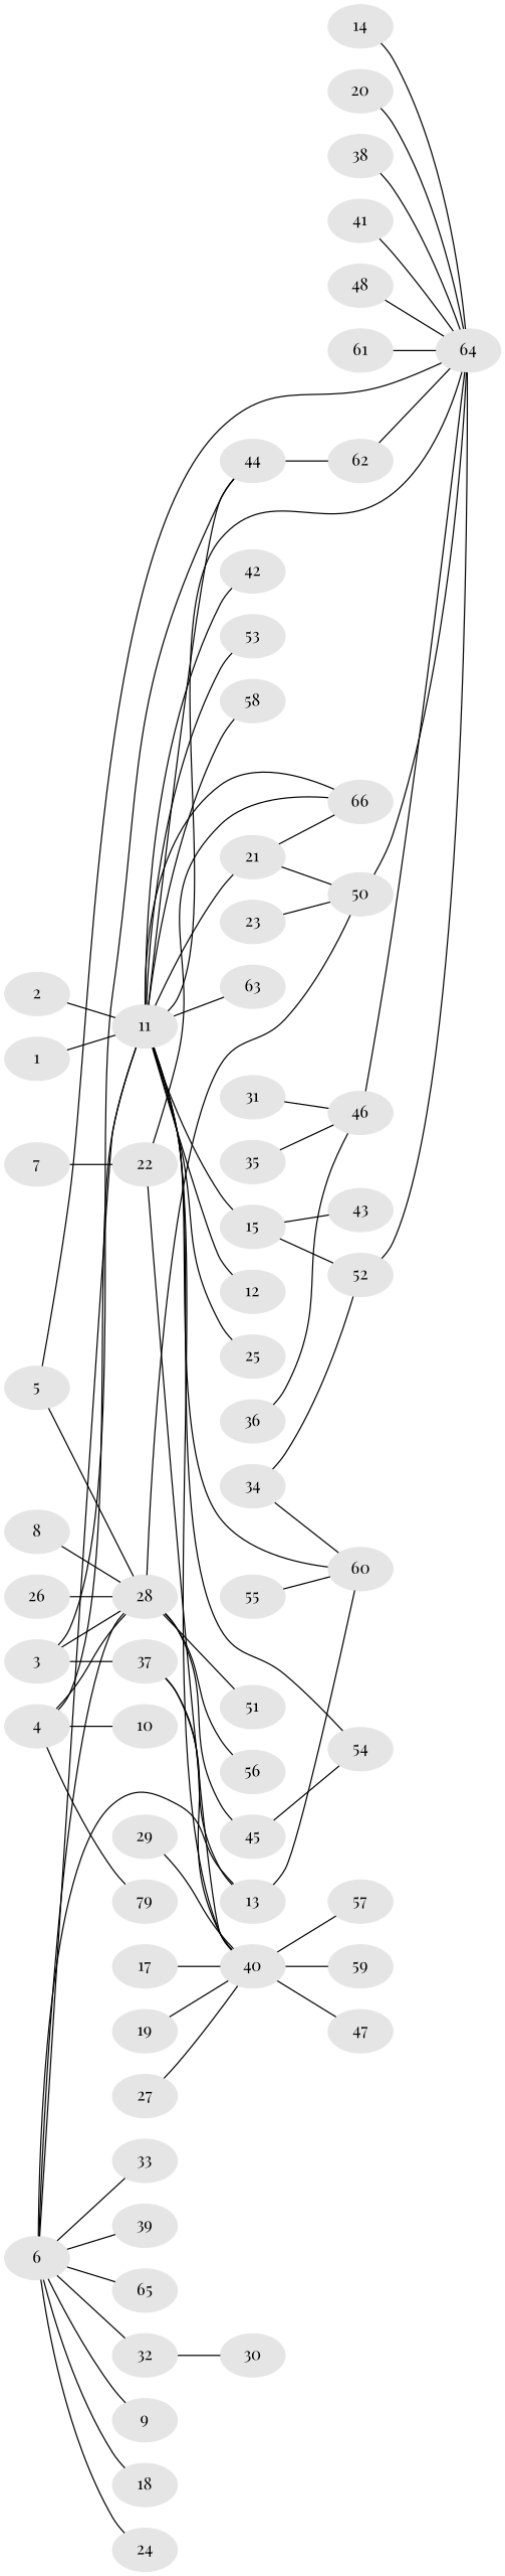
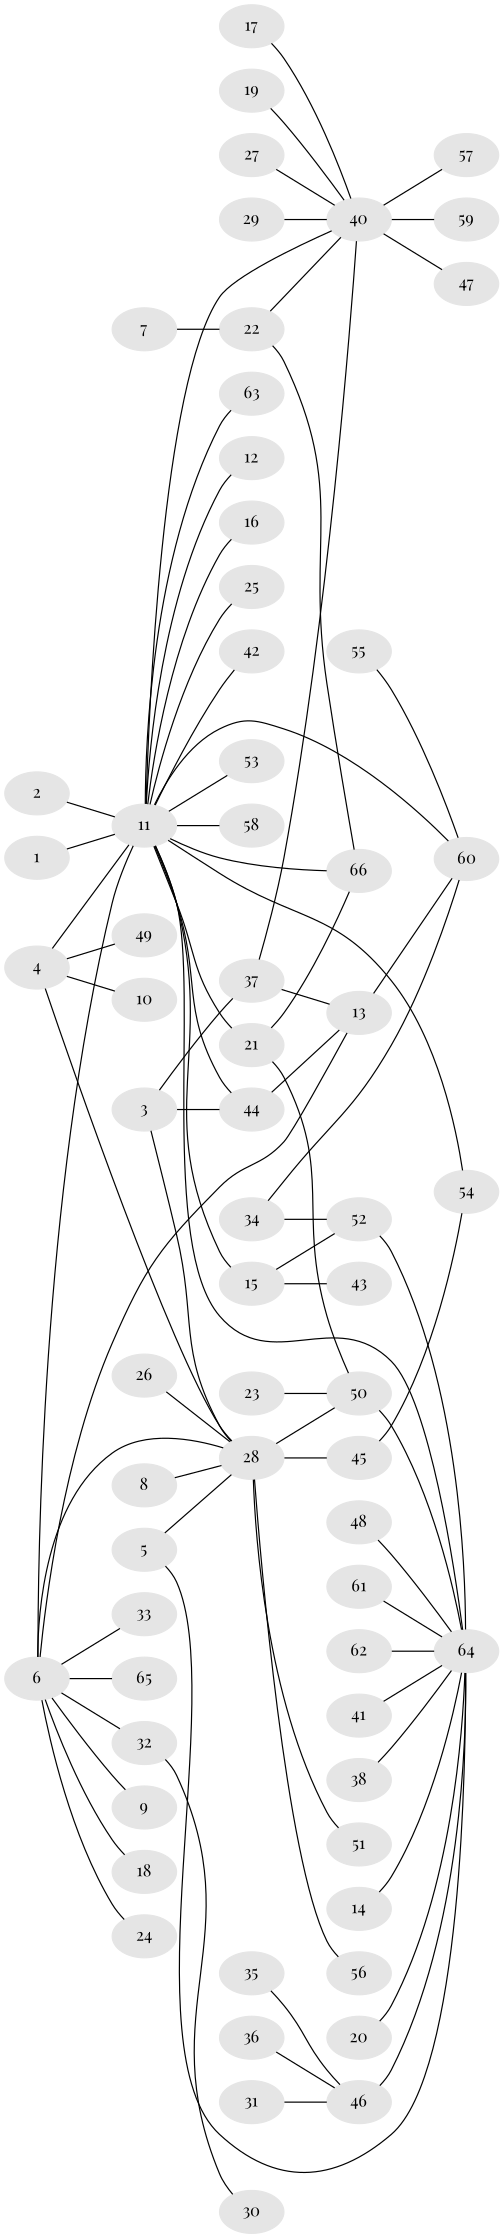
  graph {
    fontname="Playfair Display"
    rankdir=LR
    node [color=gray90 fontname="Playfair Display" style=filled]
    edge [fontname="Playfair Display" weight=1.0]
    1
    11
    44
    64
    12
    15
+   16
    21
    25
    40
    42
    53
    54
    58
    60
    63
    66
    2
    3
    28
    37
    50
    45
    51
    56
    13
    62
    4
    10
-   49 [label=79]
+   49
    5
    6
    9
    18
    24
    32
    33
-   39
    65
    30
    7
    22
    8
    43
    52
    47
    57
    59
    14
    17
    19
    20
    23
    26
    27
    29
    31
    46
    34
    35
    36
    38
    41
    48
    55
    61
    1 -- 11
    11 -- 44
    11 -- 64
    11 -- 12
    11 -- 15
+   11 -- 16
    11 -- 21
    11 -- 25
    11 -- 40
    11 -- 42
    11 -- 53
    11 -- 54
    11 -- 58
    11 -- 60
    11 -- 63
    11 -- 66
-   44 -- 62
+   44 -- 13
    15 -- 43
    15 -- 52
    21 -- 66
    21 -- 50
    40 -- 47
    40 -- 57
    40 -- 59
    2 -- 11
    3 -- 44
    3 -- 28
    3 -- 37
    28 -- 50
    28 -- 45
    28 -- 51
    28 -- 56
    37 -- 40
    37 -- 13
    50 -- 64
    45 -- 54
    13 -- 60
    62 -- 64
    4 -- 11
    4 -- 28
    4 -- 10
    4 -- 49
    5 -- 64
    5 -- 28
    6 -- 11
    6 -- 28
    6 -- 13
    6 -- 9
    6 -- 18
    6 -- 24
    6 -- 32
    6 -- 33
-   6 -- 39
    6 -- 65
    32 -- 30
    7 -- 22
    22 -- 40
    22 -- 66
    8 -- 28
    52 -- 64
    14 -- 64
    17 -- 40
    19 -- 40
    20 -- 64
    23 -- 50
    26 -- 28
    27 -- 40
    29 -- 40
    31 -- 46
    46 -- 64
    34 -- 60
    34 -- 52
    35 -- 46
    36 -- 46
    38 -- 64
    41 -- 64
    48 -- 64
    55 -- 60
    61 -- 64 [weight=2.0]
  }
